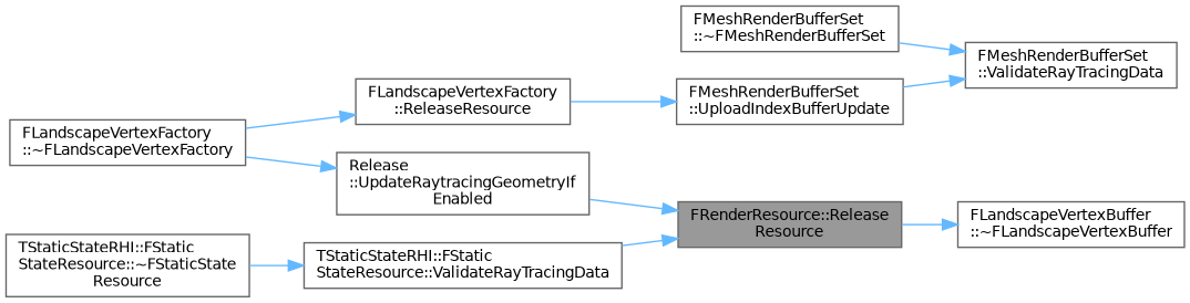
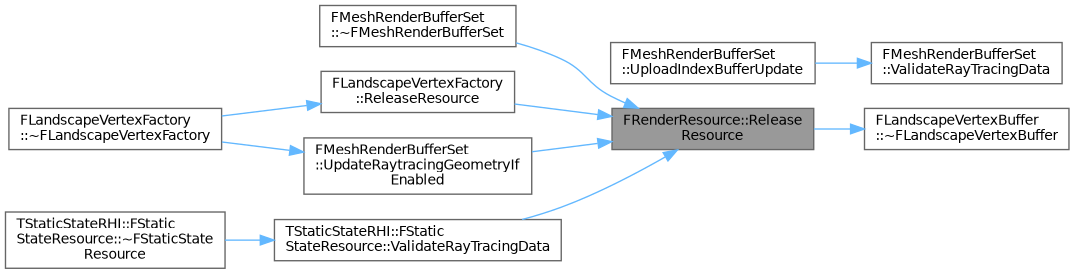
  digraph {
    rankdir=RL
    node [color=grey40 fillcolor=white fontname=Helvetica fontsize=10 shape=box style=filled]
    edge [color=steelblue1 dir=back fontname=Helvetica fontsize=10 labelfontname=Helvetica labelfontsize=10 style=solid]
    n1 [color=gray40 fillcolor=grey60 fontcolor=black height=0.2 label="FRenderResource::Release\lResource" width=0.4]
    n2 [height=0.2 label="FMeshRenderBufferSet\l::~FMeshRenderBufferSet" width=0.4]
    n3 [height=0.2 label="FLandscapeVertexFactory\l::ReleaseResource" width=0.4]
    n4 [height=0.2 label="TStaticStateRHI::FStatic\lStateResource::ValidateRayTracingData" width=0.4]
-   n5 [height=0.2 label="Release\l::UpdateRaytracingGeometryIf\lEnabled" width=0.4]
+   n5 [height=0.2 label="FMeshRenderBufferSet\l::UpdateRaytracingGeometryIf\lEnabled" width=0.4]
    n6 [height=0.2 label="FLandscapeVertexBuffer\l::~FLandscapeVertexBuffer" width=0.4]
    n7 [height=0.2 label="FLandscapeVertexFactory\l::~FLandscapeVertexFactory" width=0.4]
    n8 [height=0.2 label="TStaticStateRHI::FStatic\lStateResource::~FStaticState\lResource" width=0.4]
    n9 [height=0.2 label="FMeshRenderBufferSet\l::ValidateRayTracingData" width=0.4]
    n10 [height=0.2 label="FMeshRenderBufferSet\l::UploadIndexBufferUpdate" width=0.4]
-   n9 -> n2
-   n10 -> n3
+   n1 -> n2
+   n1 -> n3
    n1 -> n4
    n1 -> n5
    n3 -> n7
    n4 -> n8
    n5 -> n7
    n6 -> n1
    n9 -> n10
  }
